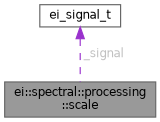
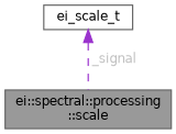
  digraph {
    node [color=gray40 fontname=Helvetica fontsize=10 shape=box style=filled]
    n1 [fillcolor=grey60 fontcolor=black height=0.2 label="ei::spectral::processing\l::scale" width=0.4]
-   n2 [fillcolor=white height=0.2 label=ei_signal_t width=0.4]
+   n2 [fillcolor=white height=0.2 label=ei_scale_t width=0.4]
    n2 -> n1 [color=darkorchid3 dir=back fontcolor=grey fontname=Helvetica fontsize=10 label=" _signal" labelfontname=Helvetica labelfontsize=10 style=dashed]
  }
